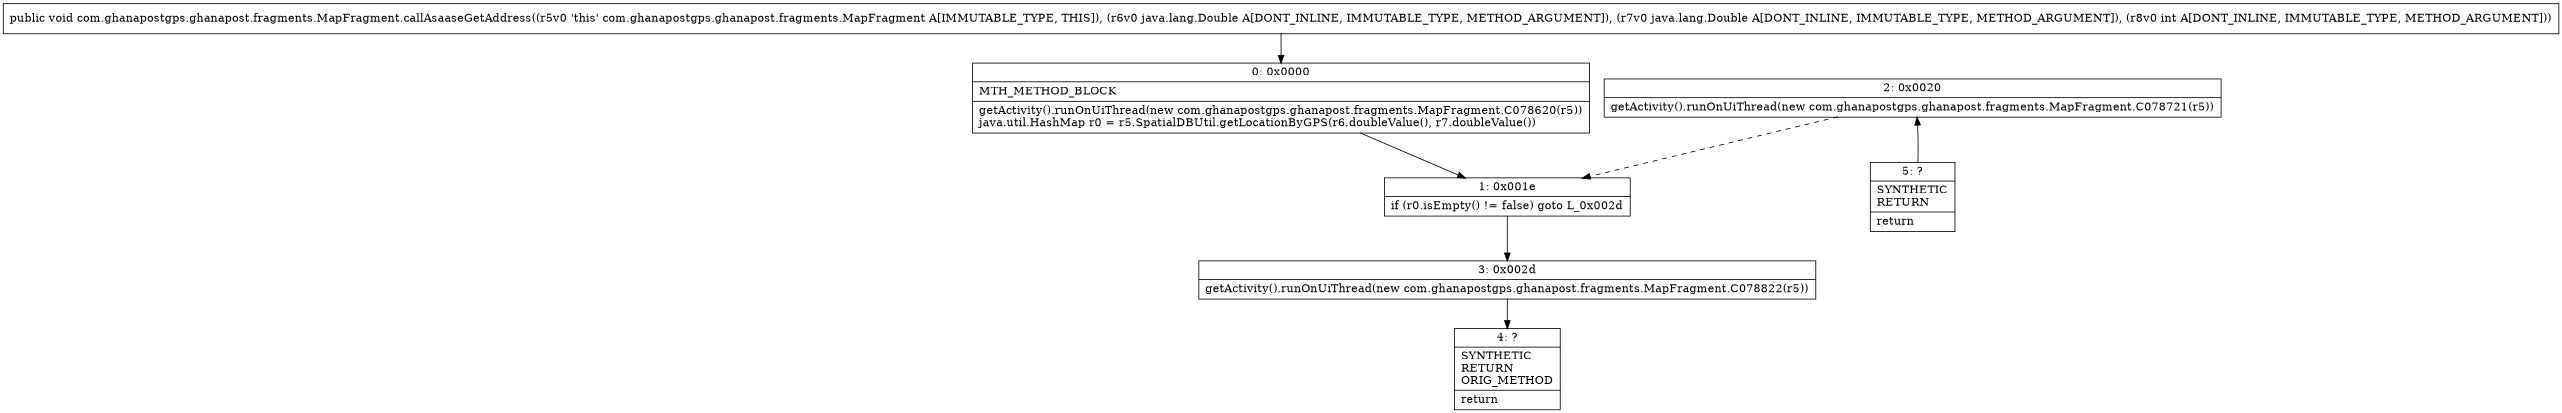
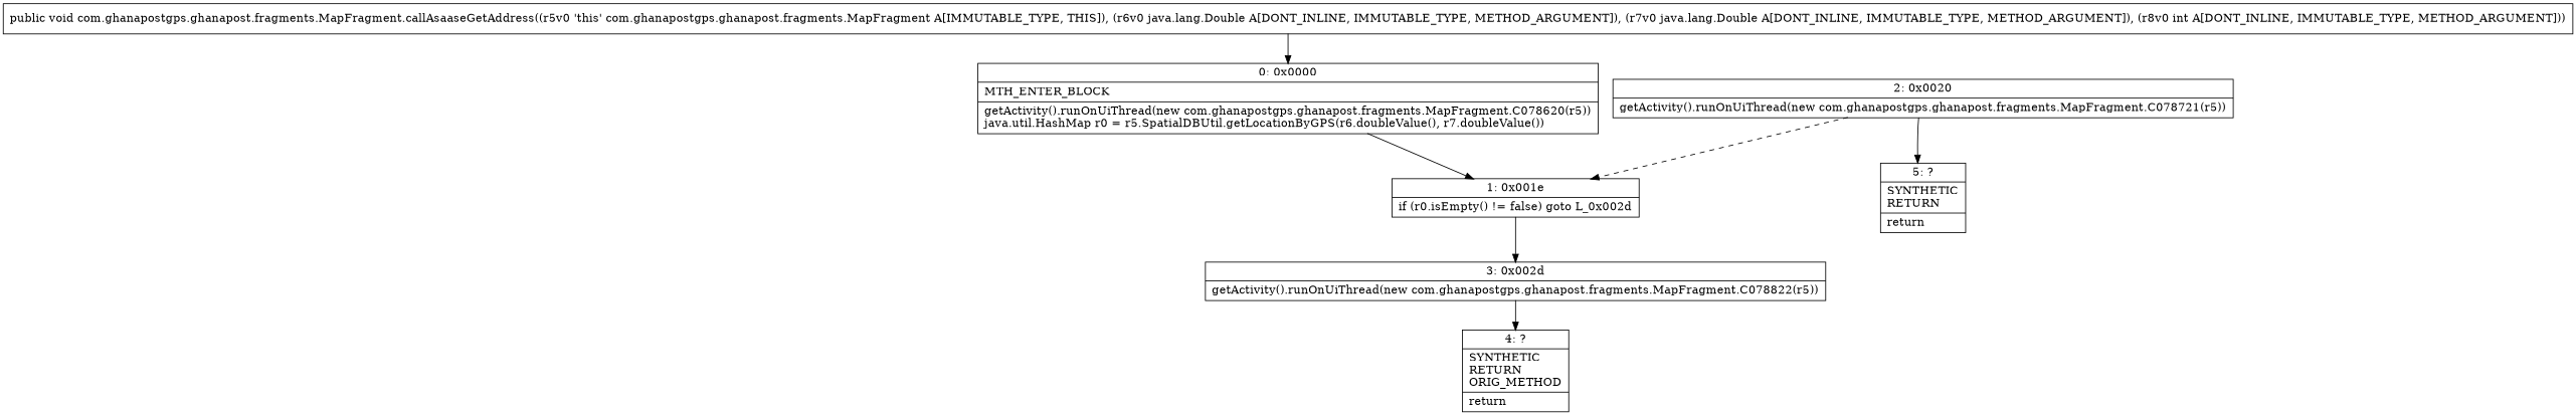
  digraph {
    node [shape=record]
-   n1 [label="{0\:\ 0x0000|MTH_METHOD_BLOCK\l|getActivity().runOnUiThread(new com.ghanapostgps.ghanapost.fragments.MapFragment.C078620(r5))\ljava.util.HashMap r0 = r5.SpatialDBUtil.getLocationByGPS(r6.doubleValue(), r7.doubleValue())\l}"]
+   n1 [label="{0\:\ 0x0000|MTH_ENTER_BLOCK\l|getActivity().runOnUiThread(new com.ghanapostgps.ghanapost.fragments.MapFragment.C078620(r5))\ljava.util.HashMap r0 = r5.SpatialDBUtil.getLocationByGPS(r6.doubleValue(), r7.doubleValue())\l}"]
    n2 [label="{1\:\ 0x001e|if (r0.isEmpty() != false) goto L_0x002d\l}"]
    n3 [label="{3\:\ 0x002d|getActivity().runOnUiThread(new com.ghanapostgps.ghanapost.fragments.MapFragment.C078822(r5))\l}"]
    n4 [label="{2\:\ 0x0020|getActivity().runOnUiThread(new com.ghanapostgps.ghanapost.fragments.MapFragment.C078721(r5))\l}"]
    n5 [label="{5\:\ ?|SYNTHETIC\lRETURN\l|return\l}"]
    n6 [label="{4\:\ ?|SYNTHETIC\lRETURN\lORIG_METHOD\l|return\l}"]
    n7 [label="{public void com.ghanapostgps.ghanapost.fragments.MapFragment.callAsaaseGetAddress((r5v0 'this' com.ghanapostgps.ghanapost.fragments.MapFragment A[IMMUTABLE_TYPE, THIS]), (r6v0 java.lang.Double A[DONT_INLINE, IMMUTABLE_TYPE, METHOD_ARGUMENT]), (r7v0 java.lang.Double A[DONT_INLINE, IMMUTABLE_TYPE, METHOD_ARGUMENT]), (r8v0 int A[DONT_INLINE, IMMUTABLE_TYPE, METHOD_ARGUMENT])) }"]
    n1 -> n2
    n2 -> n3
    n3 -> n6
    n4 -> n2 [style=dashed]
-   n5 -> n4
+   n4 -> n5
    n7 -> n1
  }
